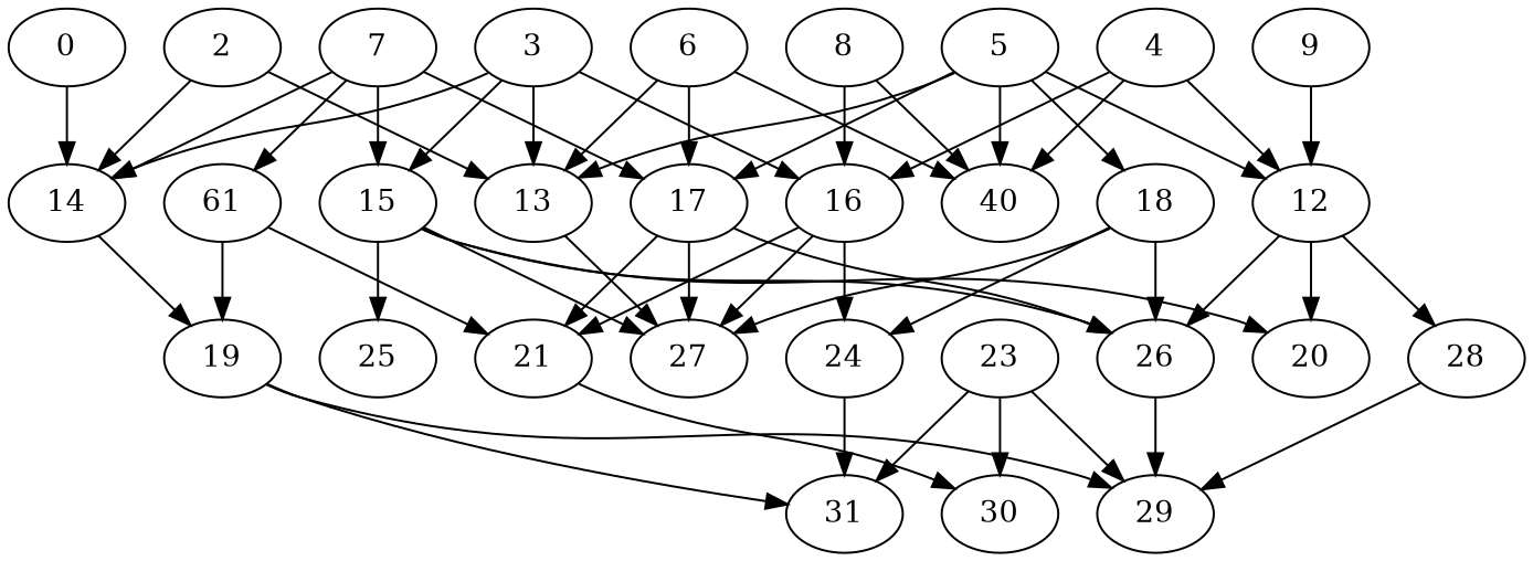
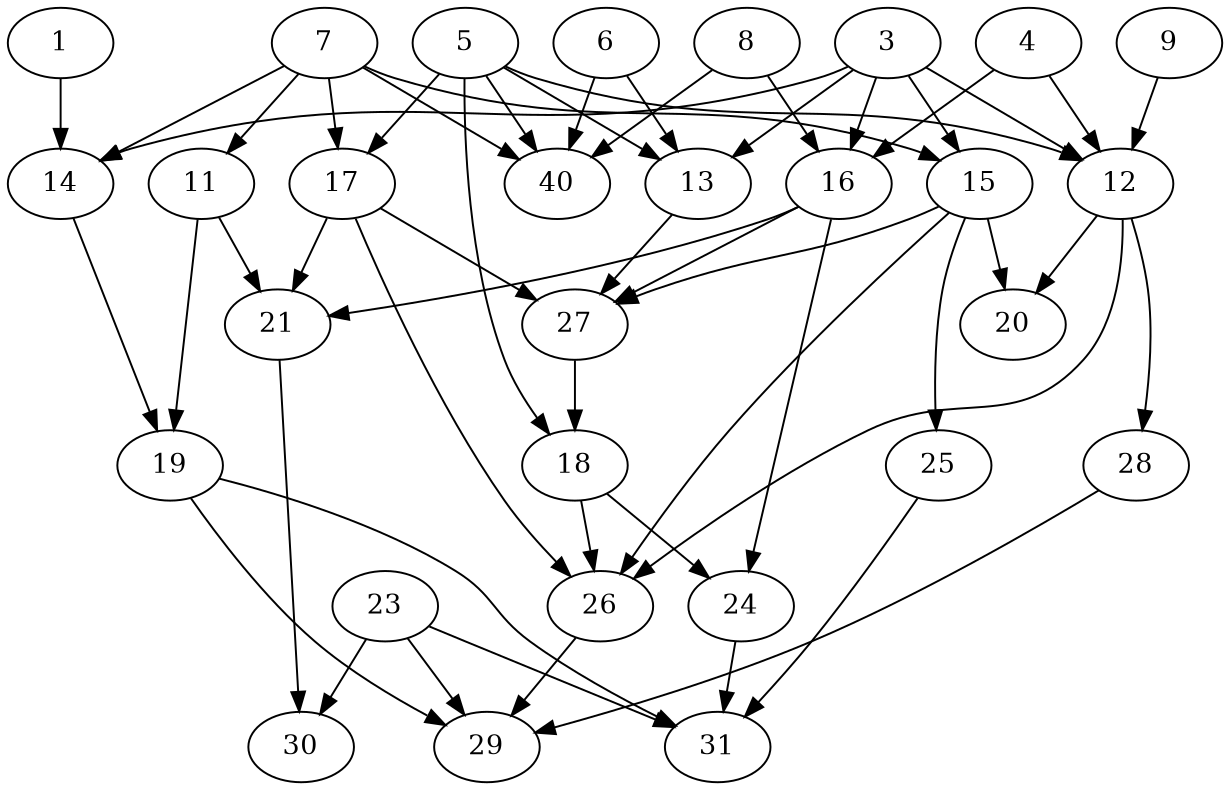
  digraph {
    node [alpha=0.10]
-   1 [alpha=0.19 expect_size=65507519107735152 label=0]
+   1 [alpha=0.19 expect_size=65507519107735152]
    14 [alpha=0.13 expect_size=87110478120706800]
    19 [alpha=0.01 expect_size=14093416590292811776]
    29 [alpha=0.03 expect_size=56561863707909423104]
    31 [alpha=0.16 expect_size=5606466975427019]
-   2 [alpha=0.08 expect_size=11975814815940608000]
    13 [alpha=0.08 expect_size=26774563267152384]
    27 [alpha=0.19 expect_size=183122666678529294336]
    23 [alpha=0.14 expect_size=282261676158806392832]
    30 [alpha=0.03 expect_size=688539355554660]
    3 [alpha=0.04 expect_size=46769536738099462144]
    12 [expect_size=10257926829958872]
    15 [expect_size=161170605864527936]
    16 [alpha=0.08 expect_size=193112547818203904]
    20 [alpha=0.05 expect_size=249273375877589]
    26 [expect_size=4340222476802850816]
    28 [alpha=0.12 expect_size=35532474423443456000]
    25 [expect_size=94767917978863360]
    21 [alpha=0.15 expect_size=367481828004060]
    24 [alpha=0.05 expect_size=512853342566374]
    4 [alpha=0.02 expect_size=199552211624132608000]
    5 [alpha=0.05 expect_size=147575457217763392]
    n23 [alpha=0.16 expect_size=2139048857904617 label=40]
    17 [alpha=0.07 expect_size=1017438294393280]
    18 [alpha=0.18 expect_size=436028428353798144]
    6 [alpha=0.03 expect_size=8119741875281199104]
    7 [alpha=0.16 expect_size=150346565258408]
-   11 [alpha=0.14 expect_size=8523825666925912 label=61]
+   11 [alpha=0.14 expect_size=8523825666925912]
    8 [alpha=0.06 expect_size=3886229993025613]
    9 [alpha=0.19 expect_size=6053679796143978]
    1 -> 14
    14 -> 19
    19 -> 29
    19 -> 31
-   2 -> 14
-   2 -> 13
    13 -> 27
    23 -> 29
    23 -> 31
    23 -> 30
    3 -> 14
    3 -> 13
+   3 -> 12
    3 -> 15
    3 -> 16
    12 -> 20
    12 -> 26
    12 -> 28
    15 -> 27
    15 -> 20
    15 -> 26
    15 -> 25
    16 -> 27
    16 -> 21
    16 -> 24
    26 -> 29
    28 -> 29
+   25 -> 31
    21 -> 30
    24 -> 31
    4 -> 12
    4 -> 16
    5 -> 13
    5 -> 12
    5 -> n23
    5 -> 17
    5 -> 18
    17 -> 27
    17 -> 26
    17 -> 21
-   18 -> 27
+   27 -> 18
    18 -> 26
    18 -> 24
    6 -> 13
    6 -> n23
-   6 -> 17
    7 -> 14
    7 -> 15
-   4 -> n23
+   7 -> n23
    7 -> 17
    7 -> 11
    11 -> 19
    11 -> 21
    8 -> 16
    8 -> n23
    9 -> 12
  }
